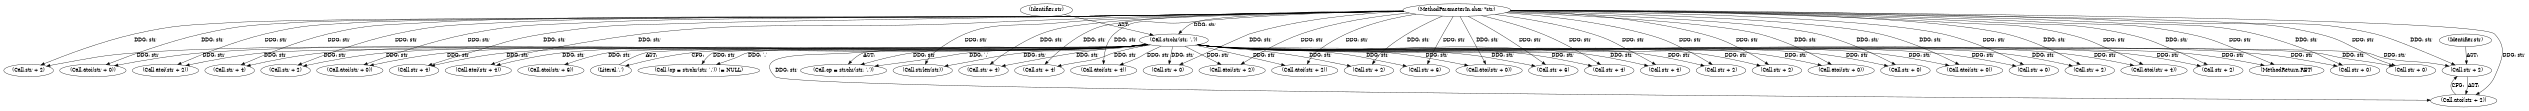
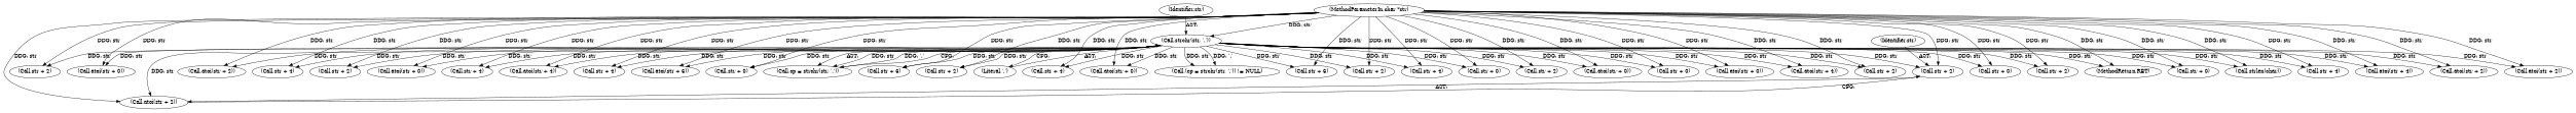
  digraph {
    n1 [label="(Call,str + 2)"]
    n2 [label="(Call,atoi(str + 2))"]
    n3 [label="(MethodParameterIn,char *str)"]
    n4 [label="(Call,strchr(str, '.'))"]
    n5 [label="(Call,str + 2)"]
    n6 [label="(Call,atoi(str + 0))"]
    n7 [label="(Call,atoi(str + 2))"]
    n8 [label="(Call,str + 4)"]
    n9 [label="(Call,str + 2)"]
    n10 [label="(Call,atoi(str + 0))"]
    n11 [label="(Call,str + 4)"]
    n12 [label="(Call,atoi(str + 4))"]
    n13 [label="(Call,str + 4)"]
    n14 [label="(Call,atoi(str + 6))"]
    n15 [label="(Call,str + 0)"]
    n16 [label="(Call,str + 6)"]
    n17 [label="(Call,str + 4)"]
    n18 [label="(Call,str + 2)"]
    n19 [label="(Call,str + 0)"]
    n20 [label="(Call,str + 0)"]
    n21 [label="(Call,str + 2)"]
    n22 [label="(MethodReturn,RET)"]
    n23 [label="(Call,str + 4)"]
    n24 [label="(Call,atoi(str + 4))"]
    n25 [label="(Call,atoi(str + 2))"]
    n26 [label="(Call,atoi(str + 2))"]
    n27 [label="(Call,str + 2)"]
    n28 [label="(Call,atoi(str + 0))"]
    n29 [label="(Call,str + 6)"]
    n30 [label="(Call,str + 4)"]
    n31 [label="(Call,str + 2)"]
    n32 [label="(Call,atoi(str + 0))"]
    n33 [label="(Call,atoi(str + 0))"]
    n34 [label="(Call,atoi(str + 4))"]
    n35 [label="(Call,str + 2)"]
    n36 [label="(Call,str + 0)"]
    n37 [label="(Call,str + 0)"]
-   n38 [label="(Call,strlen(str))"]
+   n38 [label="(Call,strlen(char))"]
    n39 [label="(Call,cp = strchr(str, '.'))"]
    n40 [label="(Literal,'.')"]
    n41 [label="(Call,(cp = strchr(str, '.')) != NULL)"]
    n42 [label="(Identifier,str)"]
    n43 [label="(Identifier,str)"]
    n1 -> n2 [label="AST: "]
    n2 -> n1 [label="CFG: "]
    n3 -> n1 [label="DDG: str"]
    n3 -> n2 [label="DDG: str"]
    n3 -> n4 [label="DDG: str"]
    n3 -> n5 [label="DDG: str"]
    n3 -> n6 [label="DDG: str"]
    n3 -> n7 [label="DDG: str"]
    n3 -> n8 [label="DDG: str"]
    n3 -> n9 [label="DDG: str"]
    n3 -> n10 [label="DDG: str"]
    n3 -> n11 [label="DDG: str"]
    n3 -> n12 [label="DDG: str"]
    n3 -> n13 [label="DDG: str"]
+   n3 -> n14 [label="DDG: str"]
    n3 -> n15 [label="DDG: str"]
    n3 -> n16 [label="DDG: str"]
    n3 -> n17 [label="DDG: str"]
    n3 -> n18 [label="DDG: str"]
    n3 -> n19 [label="DDG: str"]
    n3 -> n20 [label="DDG: str"]
    n3 -> n21 [label="DDG: str"]
    n3 -> n22 [label="DDG: str"]
    n3 -> n23 [label="DDG: str"]
    n3 -> n24 [label="DDG: str"]
    n3 -> n25 [label="DDG: str"]
    n3 -> n26 [label="DDG: str"]
    n3 -> n27 [label="DDG: str"]
    n3 -> n28 [label="DDG: str"]
    n3 -> n29 [label="DDG: str"]
    n3 -> n30 [label="DDG: str"]
    n3 -> n31 [label="DDG: str"]
    n3 -> n32 [label="DDG: str"]
    n3 -> n33 [label="DDG: str"]
    n3 -> n34 [label="DDG: str"]
    n3 -> n35 [label="DDG: str"]
    n3 -> n36 [label="DDG: str"]
    n3 -> n37 [label="DDG: str"]
    n3 -> n38 [label="DDG: str"]
    n4 -> n1 [label="DDG: str"]
    n4 -> n2 [label="DDG: str"]
    n4 -> n5 [label="DDG: str"]
    n4 -> n6 [label="DDG: str"]
    n4 -> n7 [label="DDG: str"]
    n4 -> n8 [label="DDG: str"]
    n4 -> n9 [label="DDG: str"]
    n4 -> n10 [label="DDG: str"]
    n4 -> n11 [label="DDG: str"]
    n4 -> n12 [label="DDG: str"]
    n4 -> n13 [label="DDG: str"]
    n4 -> n14 [label="DDG: str"]
    n4 -> n15 [label="DDG: str"]
    n4 -> n16 [label="DDG: str"]
    n4 -> n17 [label="DDG: str"]
    n4 -> n18 [label="DDG: str"]
    n4 -> n19 [label="DDG: str"]
    n4 -> n20 [label="DDG: str"]
    n4 -> n21 [label="DDG: str"]
    n4 -> n22 [label="DDG: str"]
    n4 -> n23 [label="DDG: str"]
    n4 -> n24 [label="DDG: str"]
    n4 -> n25 [label="DDG: str"]
    n4 -> n26 [label="DDG: str"]
    n4 -> n27 [label="DDG: str"]
    n4 -> n28 [label="DDG: str"]
    n4 -> n29 [label="DDG: str"]
    n4 -> n30 [label="DDG: str"]
    n4 -> n31 [label="DDG: str"]
    n4 -> n32 [label="DDG: str"]
    n4 -> n33 [label="DDG: str"]
    n4 -> n34 [label="DDG: str"]
    n4 -> n35 [label="DDG: str"]
    n4 -> n36 [label="DDG: str"]
    n4 -> n37 [label="DDG: str"]
    n4 -> n38 [label="DDG: str"]
    n4 -> n39 [label="AST: "]
    n4 -> n39 [label="DDG: str"]
    n4 -> n39 [label="DDG: '.'"]
    n4 -> n40 [label="CFG: "]
    n4 -> n41 [label="DDG: str"]
    n4 -> n41 [label="DDG: '.'"]
+   n39 -> n4 [label="CFG: "]
    n40 -> n4 [label="AST: "]
    n42 -> n1 [label="AST: "]
    n43 -> n4 [label="AST: "]
  }
